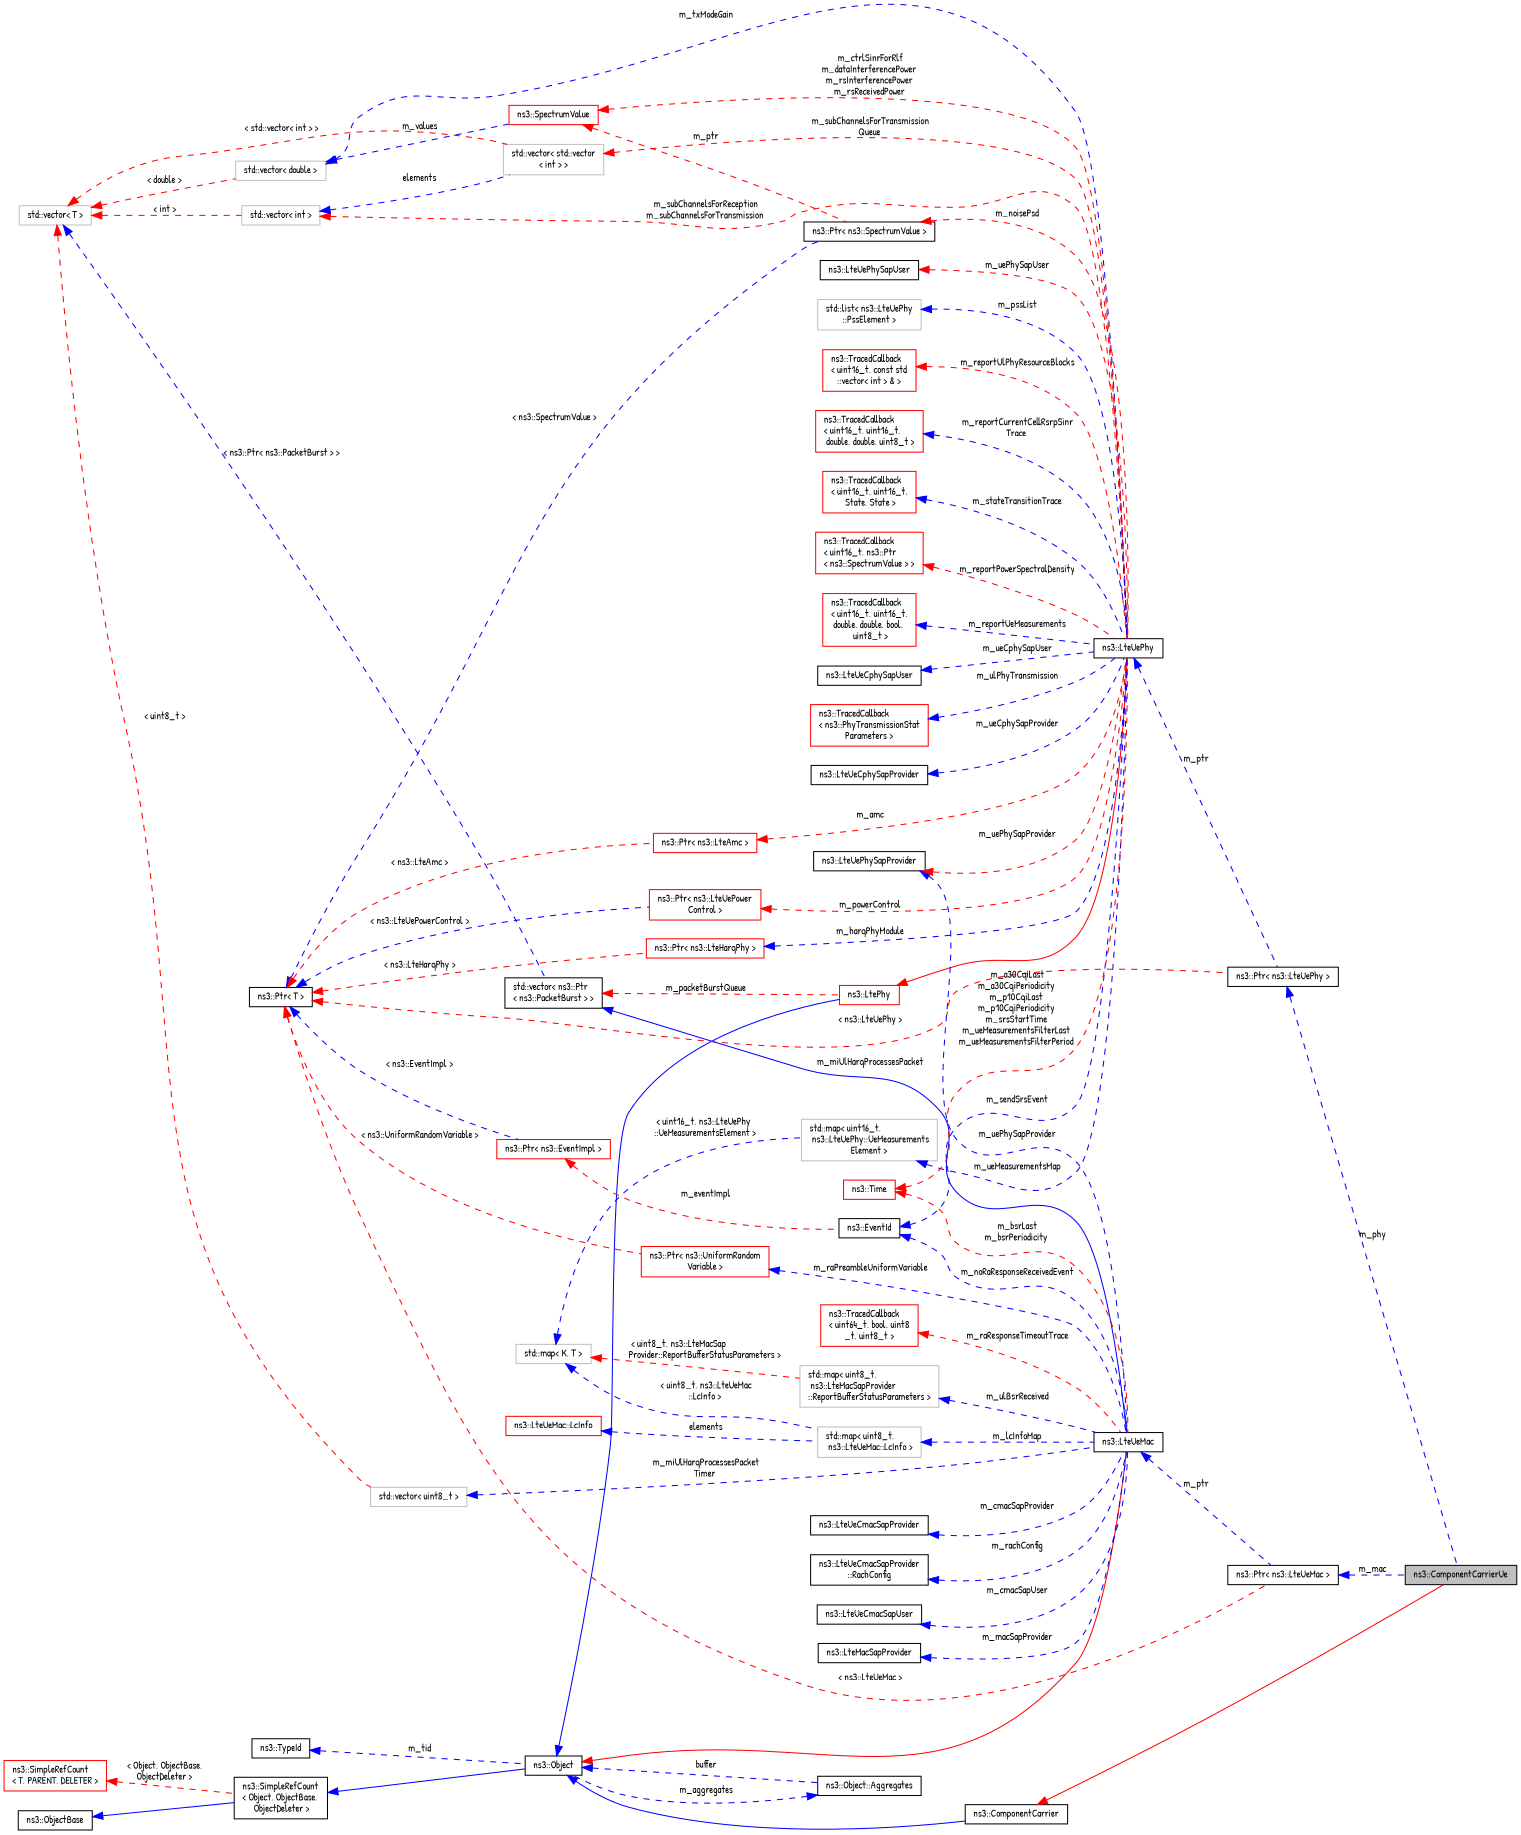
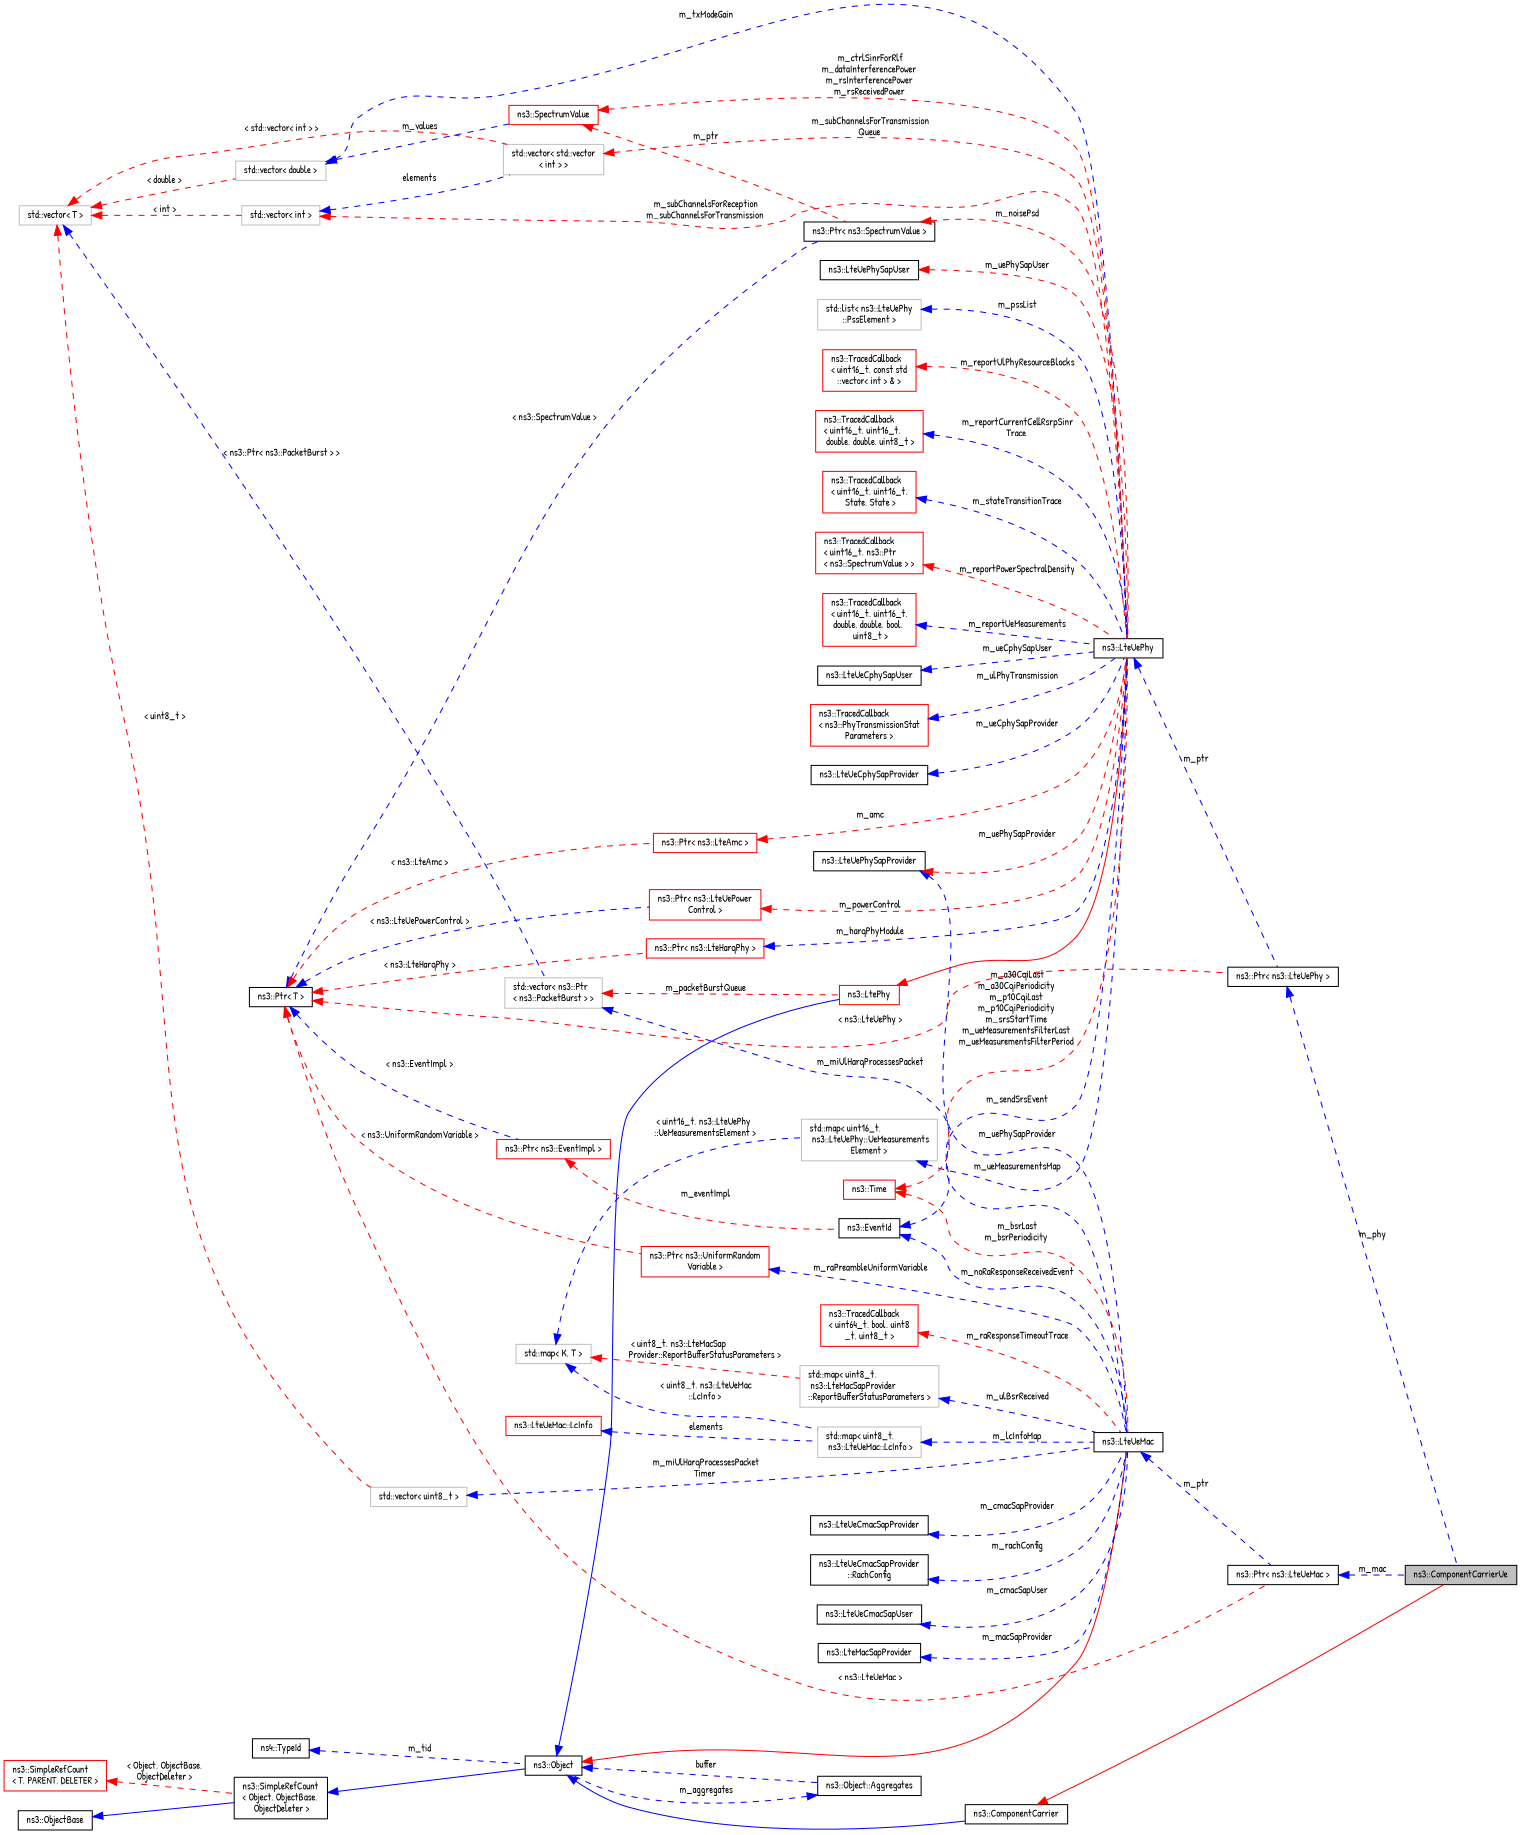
  digraph {
    fontname="Patrick Hand"
    rankdir=LR
    node [color=black fillcolor=white fontname="Patrick Hand" fontsize=10 shape=record style=filled]
    edge [color=blue dir=back fontname="Patrick Hand" fontsize=10 labelfontname=Helvetica labelfontsize=10 style=dashed]
    n1 [fillcolor=grey75 fontcolor=black height=0.2 label="ns3::ComponentCarrierUe" width=0.4]
    n2 [height=0.2 label="ns3::ComponentCarrier" width=0.4]
    n3 [height=0.2 label="ns3::Object" width=0.4]
    n4 [height=0.2 label="ns3::Object::Aggregates" width=0.4]
    n5 [height=0.2 label="ns3::LteUeMac" width=0.4]
    n6 [color=red height=0.2 label="ns3::LtePhy" width=0.4]
    n7 [height=0.2 label="ns3::Ptr\< ns3::LteUeMac \>" width=0.4]
    n8 [height=0.2 label="ns3::LteUePhy" width=0.4]
    n9 [height=0.2 label="ns3::SimpleRefCount\l\< Object, ObjectBase,\l ObjectDeleter \>" width=0.4]
    n10 [height=0.2 label="ns3::ObjectBase" width=0.4]
    n11 [color=red height=0.2 label="ns3::SimpleRefCount\l\< T, PARENT, DELETER \>" width=0.4]
-   n12 [height=0.2 label="ns3::TypeId" width=0.4]
+   n12 [height=0.2 label="ns4::TypeId" width=0.4]
    n13 [color=grey75 height=0.2 label="std::vector\< uint8_t \>" width=0.4]
    n14 [color=grey75 height=0.2 label="std::vector\< T \>" width=0.4]
-   n15 [height=0.2 label="std::vector\< ns3::Ptr\l\< ns3::PacketBurst \> \>" width=0.4]
+   n15 [color=grey75 height=0.2 label="std::vector\< ns3::Ptr\l\< ns3::PacketBurst \> \>" width=0.4]
    n16 [color=grey75 height=0.2 label="std::vector\< std::vector\l\< int \> \>" width=0.4]
    n17 [color=grey75 height=0.2 label="std::vector\< int \>" width=0.4]
    n18 [color=grey75 height=0.2 label="std::vector\< double \>" width=0.4]
    n19 [color=red height=0.2 label="ns3::SpectrumValue" width=0.4]
    n20 [height=0.2 label="ns3::LteUeCmacSapProvider" width=0.4]
    n21 [color=grey75 height=0.2 label="std::map\< uint8_t,\l ns3::LteUeMac::LcInfo \>" width=0.4]
    n22 [color=red height=0.2 label="ns3::LteUeMac::LcInfo" width=0.4]
    n23 [color=grey75 height=0.2 label="std::map\< K, T \>" width=0.4]
    n24 [color=grey75 height=0.2 label="std::map\< uint8_t,\l ns3::LteMacSapProvider\l::ReportBufferStatusParameters \>" width=0.4]
    n25 [color=grey75 height=0.2 label="std::map\< uint16_t,\l ns3::LteUePhy::UeMeasurements\lElement \>" width=0.4]
    n26 [height=0.2 label="ns3::EventId" width=0.4]
    n27 [height=0.2 label="ns3::Ptr\< ns3::LteUePhy \>" width=0.4]
    n28 [color=red height=0.2 label="ns3::Ptr\< ns3::EventImpl \>" width=0.4]
    n29 [height=0.2 label="ns3::Ptr\< T \>" width=0.4]
    n30 [color=red height=0.2 label="ns3::Ptr\< ns3::UniformRandom\lVariable \>" width=0.4]
    n31 [height=0.2 label="ns3::Ptr\< ns3::SpectrumValue \>" width=0.4]
    n32 [color=red height=0.2 label="ns3::Ptr\< ns3::LteUePower\lControl \>" width=0.4]
    n33 [color=red height=0.2 label="ns3::Ptr\< ns3::LteHarqPhy \>" width=0.4]
    n34 [color=red height=0.2 label="ns3::Ptr\< ns3::LteAmc \>" width=0.4]
    n35 [height=0.2 label="ns3::LteUePhySapProvider" width=0.4]
    n36 [height=0.2 label="ns3::LteUePhySapUser" width=0.4]
    n37 [height=0.2 label="ns3::LteUeCmacSapProvider\l::RachConfig" width=0.4]
    n38 [color=red height=0.2 label="ns3::Time" width=0.4]
    n39 [height=0.2 label="ns3::LteUeCmacSapUser" width=0.4]
    n40 [height=0.2 label="ns3::LteMacSapProvider" width=0.4]
    n41 [color=red height=0.2 label="ns3::TracedCallback\l\< uint64_t, bool, uint8\l_t, uint8_t \>" width=0.4]
    n42 [color=grey75 height=0.2 label="std::list\< ns3::LteUePhy\l::PssElement \>" width=0.4]
    n43 [color=red height=0.2 label="ns3::TracedCallback\l\< uint16_t, const std\l::vector\< int \> & \>" width=0.4]
    n44 [color=red height=0.2 label="ns3::TracedCallback\l\< uint16_t, uint16_t,\l double, double, uint8_t \>" width=0.4]
    n45 [color=red height=0.2 label="ns3::TracedCallback\l\< uint16_t, uint16_t,\l State, State \>" width=0.4]
    n46 [color=red height=0.2 label="ns3::TracedCallback\l\< uint16_t, ns3::Ptr\l\< ns3::SpectrumValue \> \>" width=0.4]
    n47 [color=red height=0.2 label="ns3::TracedCallback\l\< uint16_t, uint16_t,\l double, double, bool,\l uint8_t \>" width=0.4]
    n48 [height=0.2 label="ns3::LteUeCphySapUser" width=0.4]
    n49 [color=red height=0.2 label="ns3::TracedCallback\l\< ns3::PhyTransmissionStat\lParameters \>" width=0.4]
    n50 [height=0.2 label="ns3::LteUeCphySapProvider" width=0.4]
    n2 -> n1 [color=red style=solid]
    n3 -> n2 [style=solid]
    n3 -> n4 [label=" buffer"]
    n3 -> n5 [color=red style=solid]
    n3 -> n6 [style=solid]
    n4 -> n3 [label=" m_aggregates"]
    n5 -> n7 [label=" m_ptr"]
    n6 -> n8 [color=red style=solid]
    n7 -> n1 [label=" m_mac"]
    n8 -> n27 [label=" m_ptr"]
    n9 -> n3 [style=solid]
    n10 -> n9 [style=solid]
    n11 -> n9 [color=red label=" \< Object, ObjectBase,\l ObjectDeleter \>"]
    n12 -> n3 [label=" m_tid"]
    n13 -> n5 [label=" m_miUlHarqProcessesPacket\lTimer"]
    n14 -> n13 [color=red label=" \< uint8_t \>"]
    n14 -> n15 [label=" \< ns3::Ptr\< ns3::PacketBurst \> \>"]
    n14 -> n16 [color=red label=" \< std::vector\< int \> \>"]
    n14 -> n17 [color=red label=" \< int \>"]
    n14 -> n18 [color=red label=" \< double \>"]
-   n15 -> n5 [label=" m_miUlHarqProcessesPacket" style=solid]
+   n15 -> n5 [label=" m_miUlHarqProcessesPacket"]
    n15 -> n6 [color=red label=" m_packetBurstQueue"]
    n16 -> n8 [color=red label=" m_subChannelsForTransmission\lQueue"]
    n17 -> n8 [color=red label=" m_subChannelsForReception\nm_subChannelsForTransmission"]
    n17 -> n16 [label=" elements"]
    n18 -> n8 [label=" m_txModeGain"]
    n18 -> n19 [label=" m_values"]
    n19 -> n8 [color=red label=" m_ctrlSinrForRlf\nm_dataInterferencePower\nm_rsInterferencePower\nm_rsReceivedPower"]
    n19 -> n31 [color=red label=" m_ptr"]
    n20 -> n5 [label=" m_cmacSapProvider"]
    n21 -> n5 [label=" m_lcInfoMap"]
    n22 -> n21 [label=" elements"]
    n23 -> n21 [label=" \< uint8_t, ns3::LteUeMac\l::LcInfo \>"]
    n23 -> n24 [color=red label=" \< uint8_t, ns3::LteMacSap\lProvider::ReportBufferStatusParameters \>"]
    n23 -> n25 [label=" \< uint16_t, ns3::LteUePhy\l::UeMeasurementsElement \>"]
    n24 -> n5 [label=" m_ulBsrReceived"]
    n25 -> n8 [label=" m_ueMeasurementsMap"]
    n26 -> n5 [label=" m_noRaResponseReceivedEvent"]
    n26 -> n8 [label=" m_sendSrsEvent"]
    n27 -> n1 [label=" m_phy"]
    n28 -> n26 [color=red label=" m_eventImpl"]
    n29 -> n7 [color=red label=" \< ns3::LteUeMac \>"]
    n29 -> n27 [color=red label=" \< ns3::LteUePhy \>"]
    n29 -> n28 [label=" \< ns3::EventImpl \>"]
    n29 -> n30 [color=red label=" \< ns3::UniformRandomVariable \>"]
    n29 -> n31 [label=" \< ns3::SpectrumValue \>"]
    n29 -> n32 [label=" \< ns3::LteUePowerControl \>"]
    n29 -> n33 [color=red label=" \< ns3::LteHarqPhy \>"]
    n29 -> n34 [color=red label=" \< ns3::LteAmc \>"]
    n30 -> n5 [label=" m_raPreambleUniformVariable"]
    n31 -> n8 [color=red label=" m_noisePsd"]
    n32 -> n8 [color=red label=" m_powerControl"]
    n33 -> n8 [label=" m_harqPhyModule"]
    n34 -> n8 [color=red label=" m_amc"]
    n35 -> n5 [label=" m_uePhySapProvider"]
    n35 -> n8 [color=red label=" m_uePhySapProvider"]
    n36 -> n8 [color=red label=" m_uePhySapUser"]
    n37 -> n5 [label=" m_rachConfig"]
    n38 -> n5 [color=red label=" m_bsrLast\nm_bsrPeriodicity"]
    n38 -> n8 [color=red label=" m_a30CqiLast\nm_a30CqiPeriodicity\nm_p10CqiLast\nm_p10CqiPeriodicity\nm_srsStartTime\nm_ueMeasurementsFilterLast\nm_ueMeasurementsFilterPeriod"]
    n39 -> n5 [label=" m_cmacSapUser"]
    n40 -> n5 [label=" m_macSapProvider"]
    n41 -> n5 [color=red label=" m_raResponseTimeoutTrace"]
    n42 -> n8 [label=" m_pssList"]
    n43 -> n8 [color=red label=" m_reportUlPhyResourceBlocks"]
    n44 -> n8 [label=" m_reportCurrentCellRsrpSinr\lTrace"]
    n45 -> n8 [label=" m_stateTransitionTrace"]
    n46 -> n8 [color=red label=" m_reportPowerSpectralDensity"]
    n47 -> n8 [label=" m_reportUeMeasurements"]
    n48 -> n8 [label=" m_ueCphySapUser"]
    n49 -> n8 [label=" m_ulPhyTransmission"]
    n50 -> n8 [label=" m_ueCphySapProvider"]
  }
